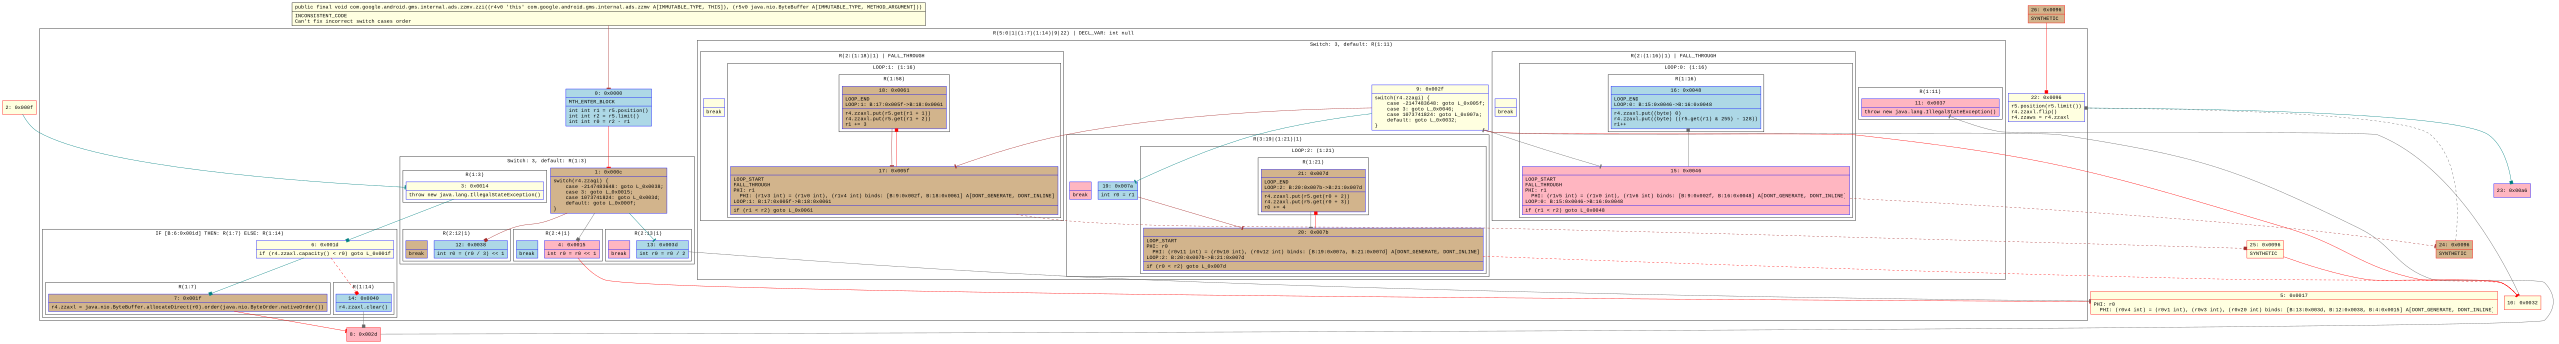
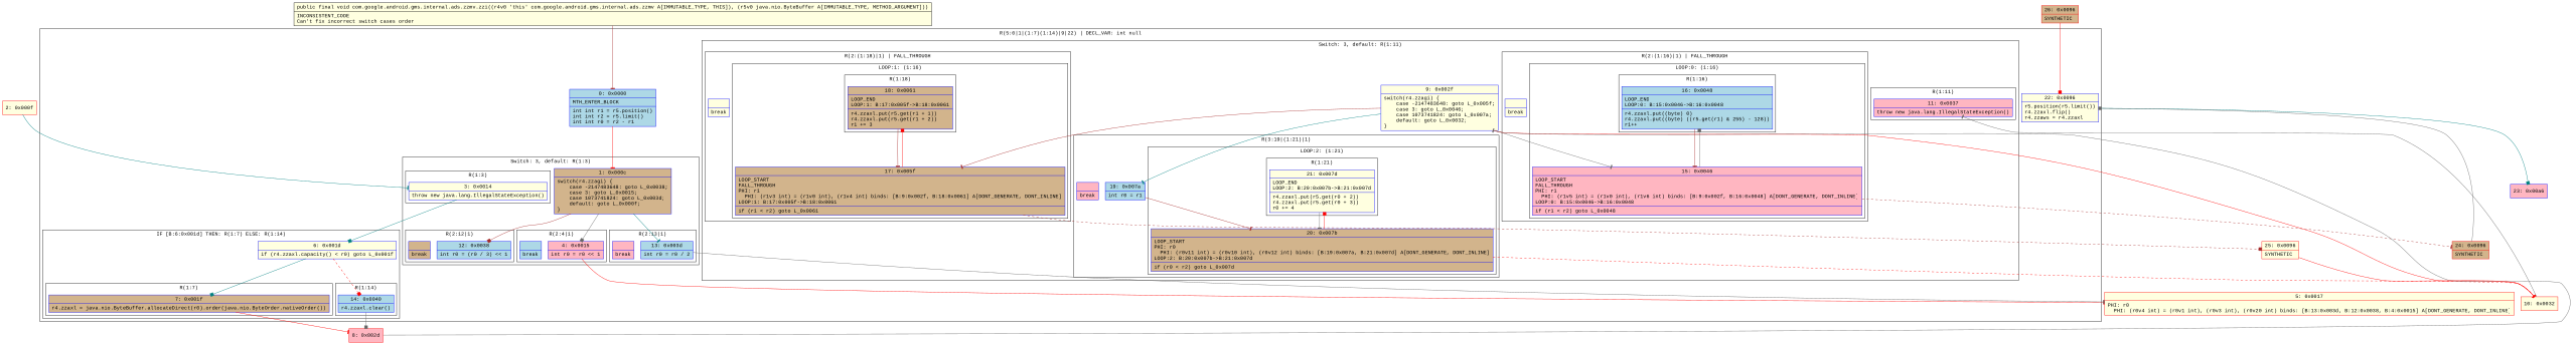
  digraph {
    fontname="Liberation Mono"
    node [color=blue fillcolor=lightyellow fontname="Liberation Mono" shape=record style=filled]
    edge [arrowhead=tee color=red fontname="Liberation Mono"]
    n1 [fillcolor=lightblue label="{12\:\ 0x0038|int r0 = (r0 \/ 3) \<\< 1\l}"]
    n2 [fillcolor=tan label="{|break\l}"]
    n3 [fillcolor=lightpink label="{4\:\ 0x0015|int r0 = r0 \<\< 1\l}"]
    n4 [fillcolor=lightblue label="{|break\l}"]
    n5 [fillcolor=lightblue label="{13\:\ 0x003d|int r0 = r0 \/ 2\l}"]
    n6 [fillcolor=lightpink label="{|break\l}"]
    n7 [label="{3\:\ 0x0014|throw new java.lang.IllegalStateException()\l}"]
    n8 [fillcolor=tan label="{1\:\ 0x000c|switch(r4.zzagi) \{\l    case \-2147483648: goto L_0x0038;\l    case 3: goto L_0x0015;\l    case 1073741824: goto L_0x003d;\l    default: goto L_0x000f;\l\}\l}"]
    n9 [fillcolor=tan label="{7\:\ 0x001f|r4.zzaxl = java.nio.ByteBuffer.allocateDirect(r0).order(java.nio.ByteOrder.nativeOrder())\l}"]
    n10 [fillcolor=lightblue label="{14\:\ 0x0040|r4.zzaxl.clear()\l}"]
    n11 [label="{6\:\ 0x001d|if (r4.zzaxl.capacity() \< r0) goto L_0x001f\l}"]
    n12 [fillcolor=tan label="{18\:\ 0x0061|LOOP_END\lLOOP:1: B:17:0x005f\-\>B:18:0x0061\l|r4.zzaxl.put(r5.get(r1 + 1))\lr4.zzaxl.put(r5.get(r1 + 2))\lr1 += 3\l}"]
    n13 [fillcolor=tan label="{17\:\ 0x005f|LOOP_START\lFALL_THROUGH\lPHI: r1 \l  PHI: (r1v3 int) = (r1v0 int), (r1v4 int) binds: [B:9:0x002f, B:18:0x0061] A[DONT_GENERATE, DONT_INLINE]\lLOOP:1: B:17:0x005f\-\>B:18:0x0061\l|if (r1 \< r2) goto L_0x0061\l}"]
    n14 [label="{|break\l}"]
    n15 [fillcolor=lightblue label="{16\:\ 0x0048|LOOP_END\lLOOP:0: B:15:0x0046\-\>B:16:0x0048\l|r4.zzaxl.put((byte) 0)\lr4.zzaxl.put((byte) ((r5.get(r1) & 255) \- 128))\lr1++\l}"]
    n16 [fillcolor=lightpink label="{15\:\ 0x0046|LOOP_START\lFALL_THROUGH\lPHI: r1 \l  PHI: (r1v5 int) = (r1v0 int), (r1v6 int) binds: [B:9:0x002f, B:16:0x0048] A[DONT_GENERATE, DONT_INLINE]\lLOOP:0: B:15:0x0046\-\>B:16:0x0048\l|if (r1 \< r2) goto L_0x0048\l}"]
    n17 [label="{|break\l}"]
-   n18 [fillcolor=tan label="{21\:\ 0x007d|LOOP_END\lLOOP:2: B:20:0x007b\-\>B:21:0x007d\l|r4.zzaxl.put(r5.get(r0 + 2))\lr4.zzaxl.put(r5.get(r0 + 3))\lr0 += 4\l}"]
+   n18 [label="{21\:\ 0x007d|LOOP_END\lLOOP:2: B:20:0x007b\-\>B:21:0x007d\l|r4.zzaxl.put(r5.get(r0 + 2))\lr4.zzaxl.put(r5.get(r0 + 3))\lr0 += 4\l}"]
    n19 [fillcolor=tan label="{20\:\ 0x007b|LOOP_START\lPHI: r0 \l  PHI: (r0v11 int) = (r0v10 int), (r0v12 int) binds: [B:19:0x007a, B:21:0x007d] A[DONT_GENERATE, DONT_INLINE]\lLOOP:2: B:20:0x007b\-\>B:21:0x007d\l|if (r0 \< r2) goto L_0x007d\l}"]
    n20 [fillcolor=lightblue label="{19\:\ 0x007a|int r0 = r1\l}"]
    n21 [fillcolor=lightpink label="{|break\l}"]
    n22 [fillcolor=lightpink label="{11\:\ 0x0037|throw new java.lang.IllegalStateException()\l}"]
    n23 [label="{9\:\ 0x002f|switch(r4.zzagi) \{\l    case \-2147483648: goto L_0x005f;\l    case 3: goto L_0x0046;\l    case 1073741824: goto L_0x007a;\l    default: goto L_0x0032;\l\}\l}"]
    n24 [fillcolor=lightblue label="{0\:\ 0x0000|MTH_ENTER_BLOCK\l|int int r1 = r5.position()\lint int r2 = r5.limit()\lint int r0 = r2 \- r1\l}"]
    n25 [label="{22\:\ 0x0096|r5.position(r5.limit())\lr4.zzaxl.flip()\lr4.zzaws = r4.zzaxl\l}"]
    n26 [color=red label="{5\:\ 0x0017|PHI: r0 \l  PHI: (r0v4 int) = (r0v1 int), (r0v3 int), (r0v20 int) binds: [B:13:0x003d, B:12:0x0038, B:4:0x0015] A[DONT_GENERATE, DONT_INLINE]\l}"]
    n27 [color=red fillcolor=lightpink label="{8\:\ 0x002d}"]
    n28 [color=red label="{25\:\ 0x0096|SYNTHETIC\l}"]
    n29 [color=red fillcolor=tan label="{24\:\ 0x0096|SYNTHETIC\l}"]
    n30 [color=red label="{10\:\ 0x0032}"]
    n31 [fillcolor=lightpink label="{23\:\ 0x00a6}"]
    n32 [color=red label="{2\:\ 0x000f}"]
    n33 [color=red fillcolor=tan label="{26\:\ 0x0096|SYNTHETIC\l}"]
    n34 [label="{public final void com.google.android.gms.internal.ads.zzmv.zzi((r4v0 'this' com.google.android.gms.internal.ads.zzmv A[IMMUTABLE_TYPE, THIS]), (r5v0 java.nio.ByteBuffer A[IMMUTABLE_TYPE, METHOD_ARGUMENT]))  | INCONSISTENT_CODE\lCan't fix incorrect switch cases order\l}" color=""]
    subgraph cluster_1 {
      label="R(5:0|1|(1:7)(1:14)|9|22) | DECL_VAR: int null\l"
      n24
      n25
      subgraph cluster_2 {
        label="Switch: 3, default: R(1:3)"
        n8
        subgraph cluster_3 {
          label="R(2:12|1)"
          n1
          n2
        }
        subgraph cluster_4 {
          label="R(2:4|1)"
          n3
          n4
        }
        subgraph cluster_5 {
          label="R(2:13|1)"
          n5
          n6
        }
        subgraph cluster_6 {
          label="R(1:3)"
          n7
        }
      }
      subgraph cluster_7 {
        label="IF [B:6:0x001d] THEN: R(1:7) ELSE: R(1:14)"
        n11
        subgraph cluster_8 {
          label="R(1:7)"
          n9
        }
        subgraph cluster_9 {
          label="R(1:14)"
          n10
        }
      }
      subgraph cluster_10 {
        label="Switch: 3, default: R(1:11)"
        n23
        subgraph cluster_11 {
          label="R(2:(1:18)|1) | FALL_THROUGH\l"
          n14
          subgraph cluster_12 {
            label="LOOP:1: (1:16)"
            n13
            subgraph cluster_13 {
-             label="R(1:58)"
+             label="R(1:18)"
              n12
            }
          }
        }
        subgraph cluster_14 {
          label="R(2:(1:16)|1) | FALL_THROUGH\l"
          n17
          subgraph cluster_15 {
            label="LOOP:0: (1:16)"
            n16
            subgraph cluster_16 {
              label="R(1:16)"
              n15
            }
          }
        }
        subgraph cluster_17 {
          label="R(3:19|(1:21)|1)"
          n20
          n21
          subgraph cluster_18 {
            label="LOOP:2: (1:21)"
            n19
            subgraph cluster_19 {
              label="R(1:21)"
              n18
            }
          }
        }
        subgraph cluster_20 {
          label="R(1:11)"
          n22
        }
      }
    }
    n3 -> n26
    n5 -> n26 [color=gray40]
    n7 -> n11 [arrowhead=box color=teal]
    n8 -> n1 [arrowhead=box color=brown]
    n8 -> n3 [arrowhead=box color=gray40]
    n8 -> n5 [color=teal]
    n9 -> n27
    n10 -> n27 [arrowhead=box color=gray40]
    n11 -> n9 [arrowhead=box color=teal]
    n11 -> n10 [arrowhead=box style=dashed]
    n12 -> n13 [color=brown]
    n13 -> n12 [arrowhead=box]
    n13 -> n28 [arrowhead=box color=brown style=dashed]
+   n15 -> n16 [color=brown]
    n16 -> n15 [arrowhead=box color=gray40]
    n16 -> n29 [color=brown style=dashed]
    n18 -> n19 [color=gray40]
    n19 -> n18 [arrowhead=box]
    n19 -> n30 [style=dashed]
    n20 -> n19 [color=brown]
    n23 -> n13 [color=brown]
    n23 -> n16 [color=gray40]
    n23 -> n20 [color=teal]
    n23 -> n30
    n24 -> n8
    n25 -> n31 [arrowhead=box color=teal]
    n27 -> n23 [color=gray40]
    n28 -> n30
-   n29 -> n25 [arrowhead=box color=gray40 style=dashed]
+   n29 -> n25 [arrowhead=box color=gray40]
    n30 -> n22 [color=gray40]
    n32 -> n7 [color=teal]
    n33 -> n25 [arrowhead=box]
    n34 -> n24 [color=brown]
  }
